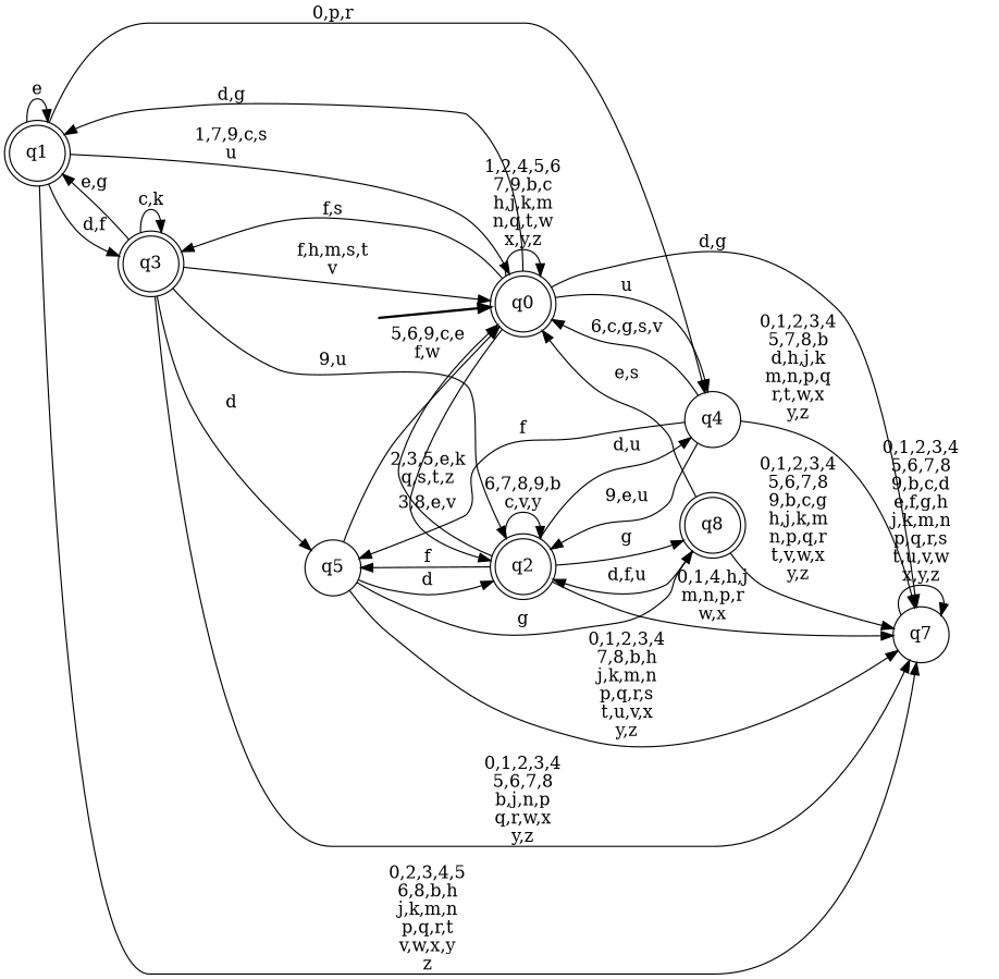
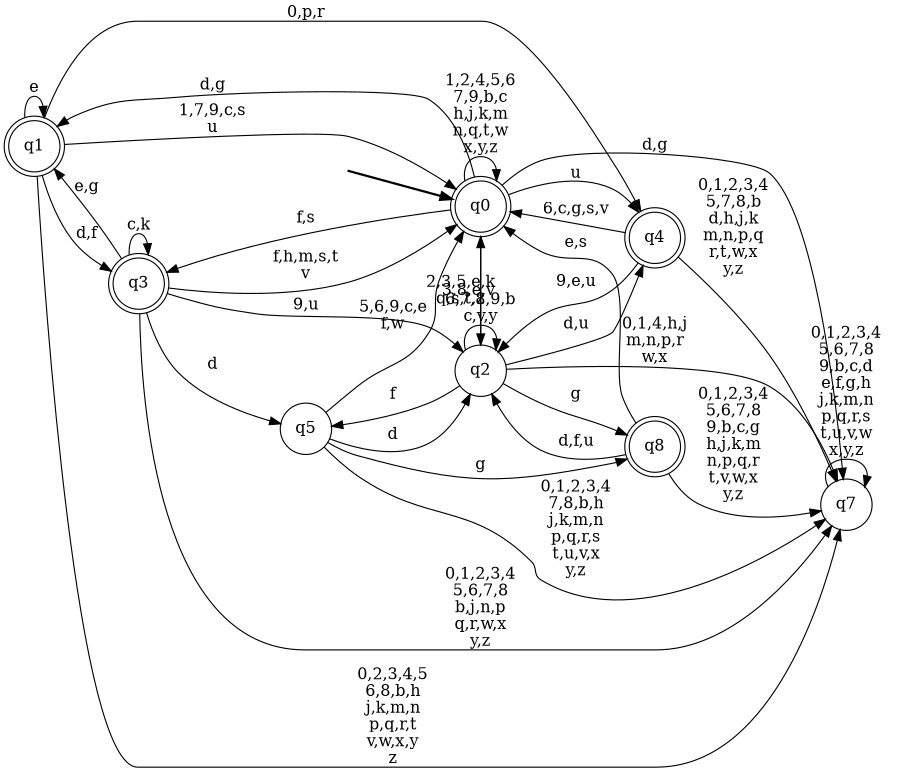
  digraph {
    rankdir=LR
    node [shape=doublecircle style="rounded,filled" color=black fillcolor=white]
    __start0 [height=0 shape=none style=invis width=0 color="" fillcolor=""]
    n2 [label=q0]
    n3 [label=q1]
-   n4 [label=q2]
+   n4 [label=q2 shape=circle]
    n5 [label=q3]
-   n6 [label=q4 shape=circle]
+   n6 [label=q4]
    n7 [label=q7 shape=circle style=filled]
    n8 [label=q5 shape=circle style=filled]
    n9 [label=q8]
    subgraph cluster_1 {
      nodesep=0.15
      ranksep=0.15
      style=invis
      __start0
      n2
    }
    __start0 -> n2 [penwidth=2]
    n2 -> n2 [label="1,2,4,5,6\n7,9,b,c\nh,j,k,m\nn,q,t,w\nx,y,z"]
    n2 -> n3 [label="d,g"]
    n2 -> n4 [label="3,8,e,v"]
    n2 -> n5 [label="f,s"]
    n2 -> n6 [label=u]
    n2 -> n7 [label="d,g"]
    n3 -> n2 [label="1,7,9,c,s\nu"]
    n3 -> n3 [label=e]
    n3 -> n5 [label="d,f"]
    n3 -> n6 [label="0,p,r"]
    n3 -> n7 [label="0,2,3,4,5\n6,8,b,h\nj,k,m,n\np,q,r,t\nv,w,x,y\nz"]
    n4 -> n2 [label="2,3,5,e,k\nq,s,t,z"]
    n4 -> n4 [label="6,7,8,9,b\nc,v,y"]
    n4 -> n6 [label="d,u"]
    n4 -> n7 [label="0,1,4,h,j\nm,n,p,r\nw,x"]
    n4 -> n8 [label=f]
    n4 -> n9 [label=g]
    n5 -> n2 [label="f,h,m,s,t\nv"]
    n5 -> n3 [label="e,g"]
    n5 -> n4 [label="9,u"]
    n5 -> n5 [label="c,k"]
    n5 -> n7 [label="0,1,2,3,4\n5,6,7,8\nb,j,n,p\nq,r,w,x\ny,z"]
    n5 -> n8 [label=d]
    n6 -> n2 [label="6,c,g,s,v"]
    n6 -> n4 [label="9,e,u"]
    n6 -> n7 [label="0,1,2,3,4\n5,7,8,b\nd,h,j,k\nm,n,p,q\nr,t,w,x\ny,z"]
-   n6 -> n8 [label=f]
    n7 -> n7 [label="0,1,2,3,4\n5,6,7,8\n9,b,c,d\ne,f,g,h\nj,k,m,n\np,q,r,s\nt,u,v,w\nx,y,z"]
    n8 -> n2 [label="5,6,9,c,e\nf,w"]
    n8 -> n4 [label=d]
    n8 -> n7 [label="0,1,2,3,4\n7,8,b,h\nj,k,m,n\np,q,r,s\nt,u,v,x\ny,z"]
    n8 -> n9 [label=g]
    n9 -> n2 [label="e,s"]
    n9 -> n4 [label="d,f,u"]
    n9 -> n7 [label="0,1,2,3,4\n5,6,7,8\n9,b,c,g\nh,j,k,m\nn,p,q,r\nt,v,w,x\ny,z"]
  }
